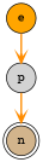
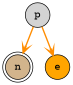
  digraph {
    node [color=black shape=circle style=filled]
    edge [arrowhead=vee color=darkorange style=bold]
    n [fillcolor=tan shape=doublecircle]
    p [fillcolor=lightgrey]
    e [fillcolor=orange]
    p -> n
-   e -> p
+   p -> e
  }
